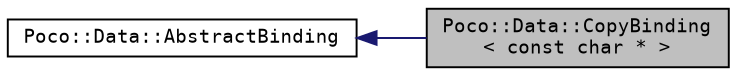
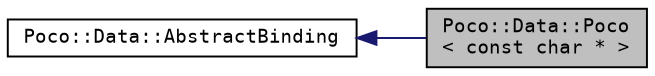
  digraph {
    rankdir=LR
    fontname="DejaVu Sans Mono"
    node [color=black fontname="DejaVu Sans Mono" fontsize=10 shape=record style=filled]
-   n1 [fillcolor=grey75 fontcolor=black height=0.2 label="Poco::Data::CopyBinding\l\< const char * \>" width=0.4]
+   n1 [fillcolor=grey75 fontcolor=black height=0.2 label="Poco::Data::Poco\l\< const char * \>" width=0.4]
    n2 [fillcolor=white height=0.2 label="Poco::Data::AbstractBinding" width=0.4]
    n2 -> n1 [color=midnightblue dir=back fontname="DejaVu Sans Mono" fontsize=10 labelfontname=Helvetica labelfontsize=10 style=solid]
  }
